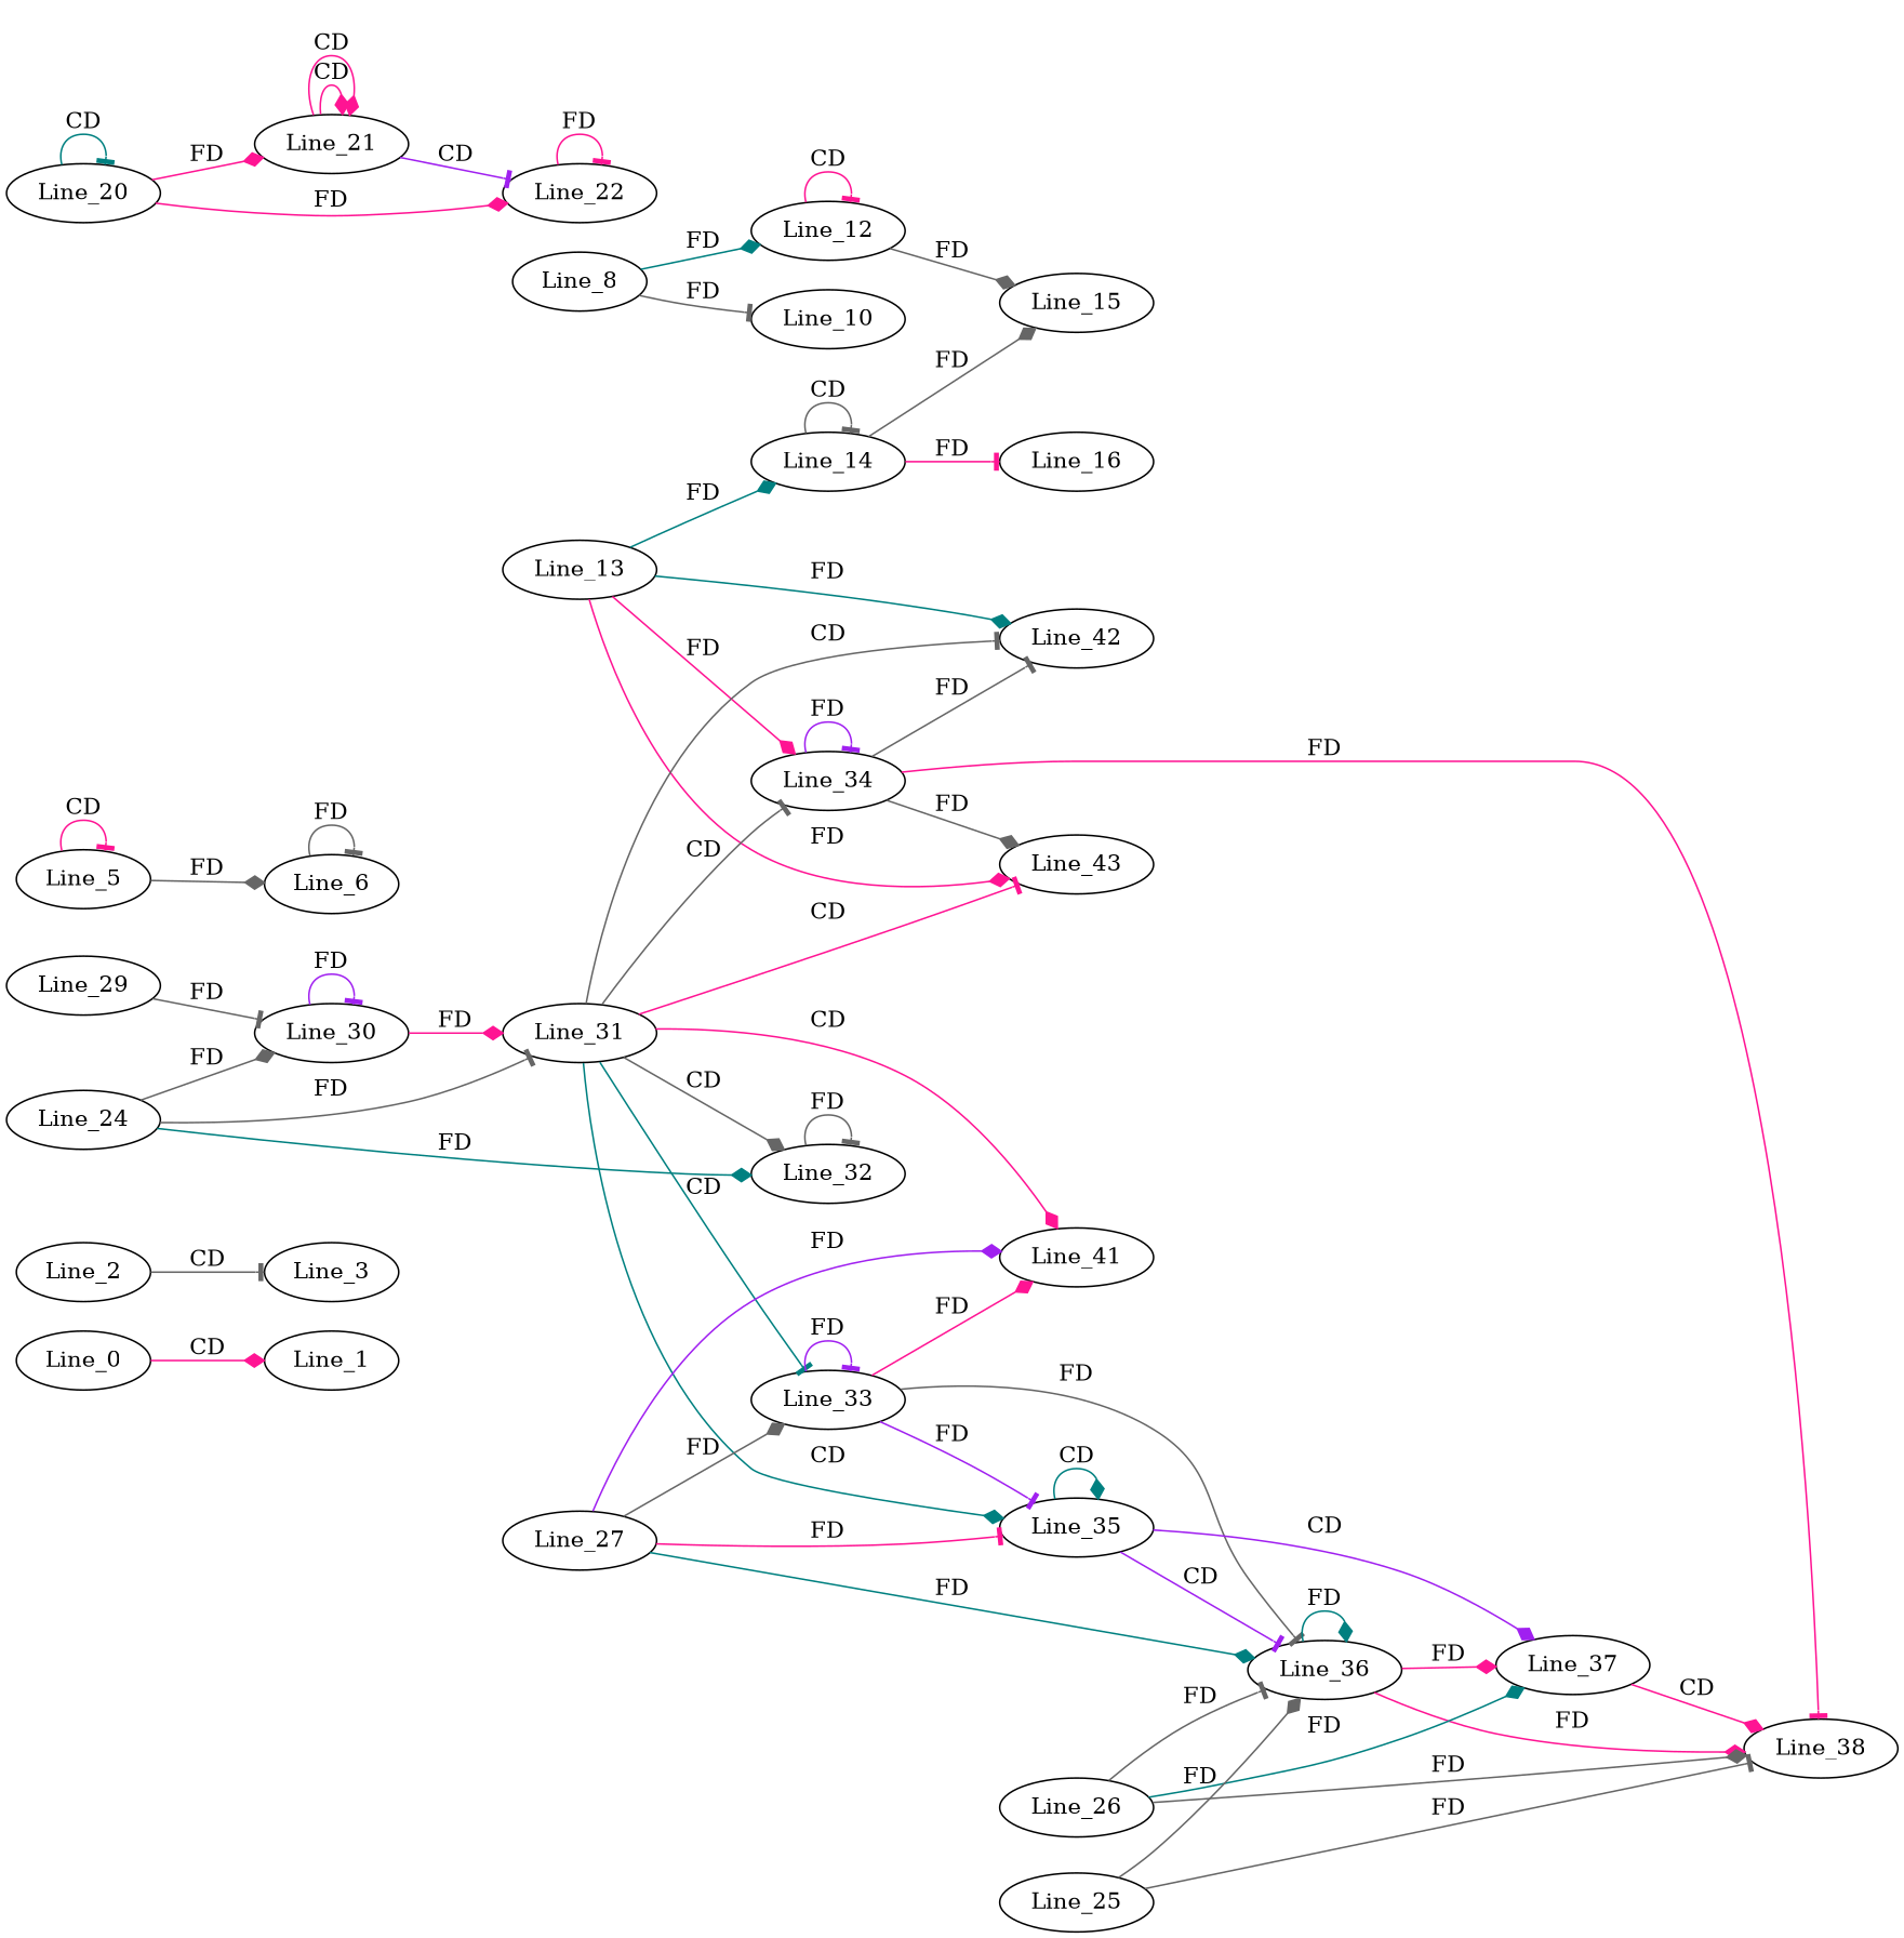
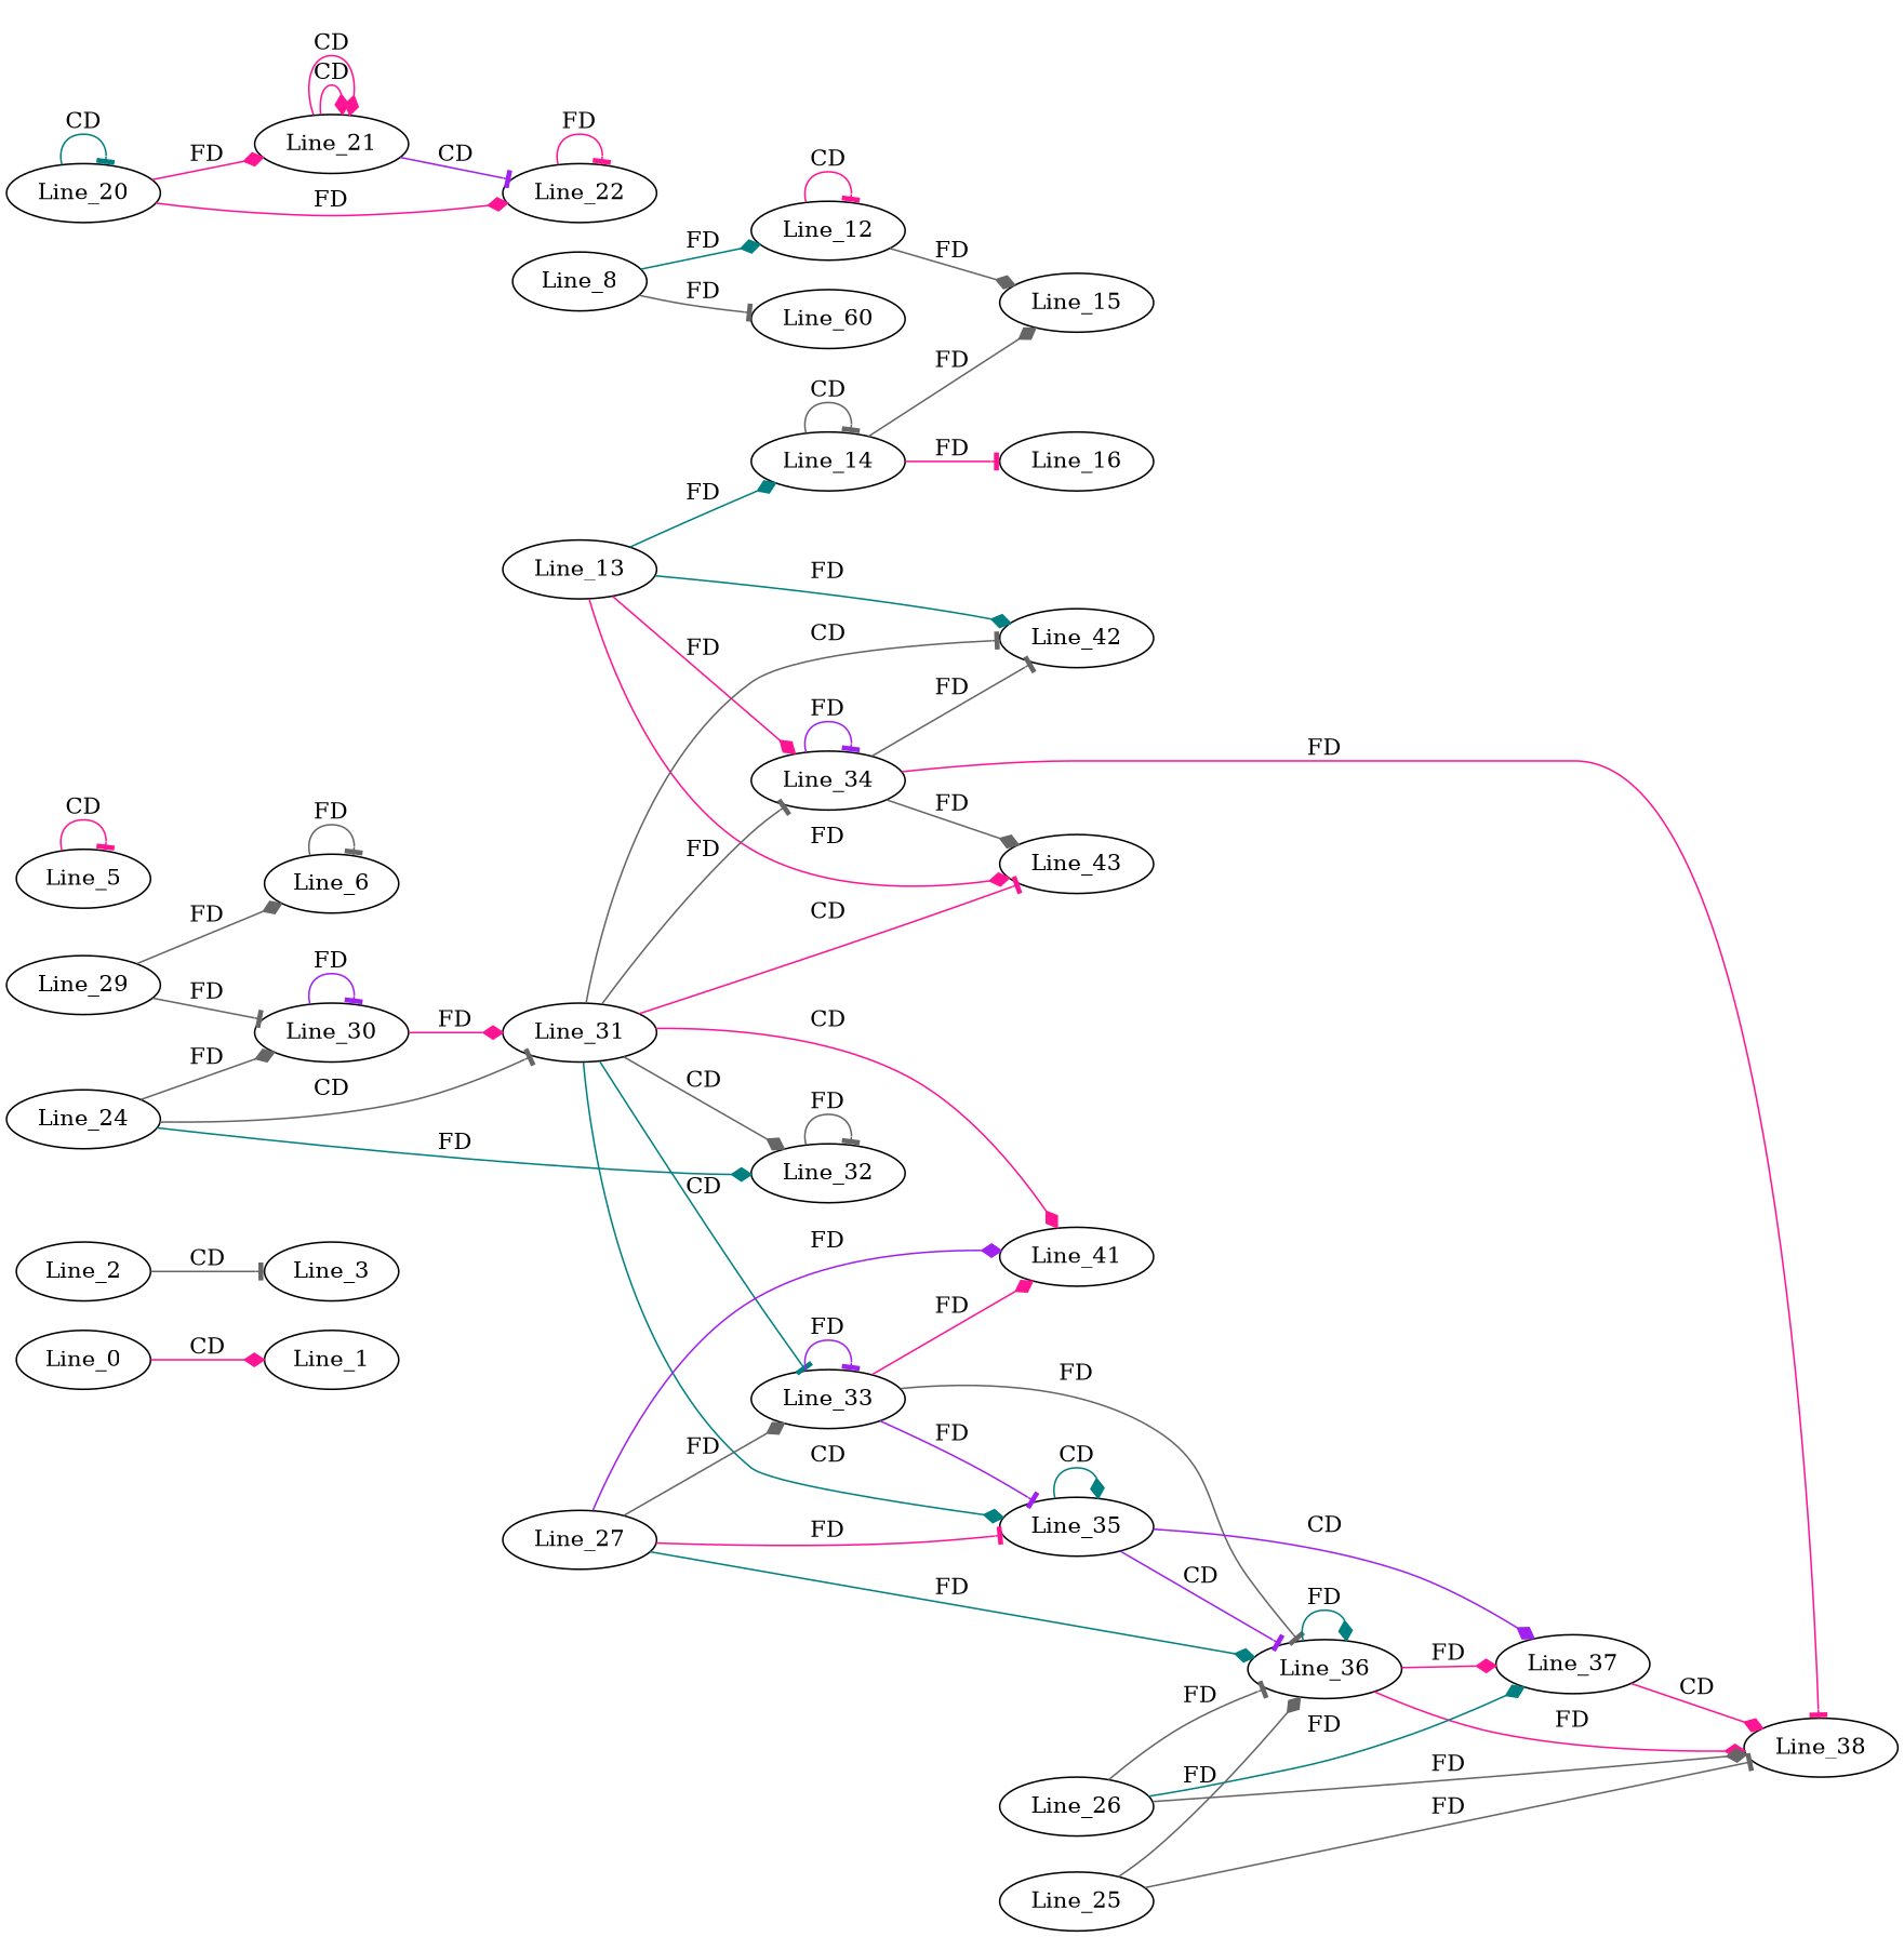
  digraph {
    rankdir=LR
    edge [arrowhead=diamond color=gray40]
    Line_0
    Line_1
    Line_2
    Line_3
    Line_5
    Line_6
    Line_8
-   Line_10
+   Line_10 [label=Line_60]
    Line_12
    Line_15
    Line_14
    Line_16
    Line_13
    Line_34
    Line_42
    Line_43
    Line_38
    Line_20
    Line_21
    Line_22
    Line_24
    Line_30
    Line_31
    Line_32
    Line_33
    Line_35
    Line_41
    Line_29
    Line_36
    Line_37
    Line_27
    Line_26
    Line_25
    Line_0 -> Line_1 [color=deeppink label=CD]
    Line_2 -> Line_3 [arrowhead=tee label=CD]
    Line_5 -> Line_5 [arrowhead=tee color=deeppink label=CD]
-   Line_5 -> Line_6 [label=FD]
+   Line_29 -> Line_6 [label=FD]
    Line_6 -> Line_6 [arrowhead=tee label=FD]
    Line_8 -> Line_10 [arrowhead=tee label=FD]
    Line_8 -> Line_12 [color=teal label=FD]
    Line_12 -> Line_12 [arrowhead=tee color=deeppink label=CD]
    Line_12 -> Line_15 [label=FD]
    Line_14 -> Line_15 [label=FD]
    Line_14 -> Line_14 [arrowhead=tee label=CD]
    Line_14 -> Line_16 [arrowhead=tee color=deeppink label=FD]
    Line_13 -> Line_14 [color=teal label=FD]
    Line_13 -> Line_34 [color=deeppink label=FD]
    Line_13 -> Line_42 [color=teal label=FD]
    Line_13 -> Line_43 [color=deeppink label=FD]
    Line_34 -> Line_34 [arrowhead=tee color=purple label=FD]
    Line_34 -> Line_42 [arrowhead=tee label=FD]
    Line_34 -> Line_43 [label=FD]
    Line_34 -> Line_38 [arrowhead=tee color=deeppink label=FD]
    Line_20 -> Line_20 [arrowhead=tee color=teal label=CD]
    Line_20 -> Line_21 [color=deeppink label=FD]
    Line_20 -> Line_22 [color=deeppink label=FD]
    Line_21 -> Line_21 [color=deeppink label=CD]
    Line_21 -> Line_21 [color=deeppink label=CD]
    Line_21 -> Line_22 [arrowhead=tee color=purple label=CD]
    Line_22 -> Line_22 [arrowhead=tee color=deeppink label=FD]
    Line_24 -> Line_30 [label=FD]
-   Line_24 -> Line_31 [arrowhead=tee label=FD]
+   Line_24 -> Line_31 [arrowhead=tee label=CD]
    Line_24 -> Line_32 [color=teal label=FD]
    Line_30 -> Line_30 [arrowhead=tee color=purple label=FD]
    Line_30 -> Line_31 [color=deeppink label=FD]
-   Line_31 -> Line_34 [arrowhead=tee label=CD]
+   Line_31 -> Line_34 [arrowhead=tee label=FD]
    Line_31 -> Line_42 [arrowhead=tee label=CD]
    Line_31 -> Line_43 [arrowhead=tee color=deeppink label=CD]
    Line_31 -> Line_32 [label=CD]
    Line_31 -> Line_33 [arrowhead=tee color=teal label=CD]
    Line_31 -> Line_35 [color=teal label=CD]
    Line_31 -> Line_41 [color=deeppink label=CD]
    Line_32 -> Line_32 [arrowhead=tee label=FD]
    Line_33 -> Line_33 [arrowhead=tee color=purple label=FD]
    Line_33 -> Line_35 [arrowhead=tee color=purple label=FD]
    Line_33 -> Line_41 [color=deeppink label=FD]
    Line_33 -> Line_36 [arrowhead=tee label=FD]
    Line_35 -> Line_35 [color=teal label=CD]
    Line_35 -> Line_36 [arrowhead=tee color=purple label=CD]
    Line_35 -> Line_37 [color=purple label=CD]
    Line_29 -> Line_30 [arrowhead=tee label=FD]
    Line_36 -> Line_38 [color=deeppink label=FD]
    Line_36 -> Line_36 [color=teal label=FD]
    Line_36 -> Line_37 [color=deeppink label=FD]
    Line_37 -> Line_38 [color=deeppink label=CD]
    Line_27 -> Line_33 [label=FD]
    Line_27 -> Line_35 [arrowhead=tee color=deeppink label=FD]
    Line_27 -> Line_41 [color=purple label=FD]
    Line_27 -> Line_36 [color=teal label=FD]
    Line_26 -> Line_38 [label=FD]
    Line_26 -> Line_36 [arrowhead=tee label=FD]
    Line_26 -> Line_37 [color=teal label=FD]
    Line_25 -> Line_38 [arrowhead=tee label=FD]
    Line_25 -> Line_36 [label=FD]
  }
